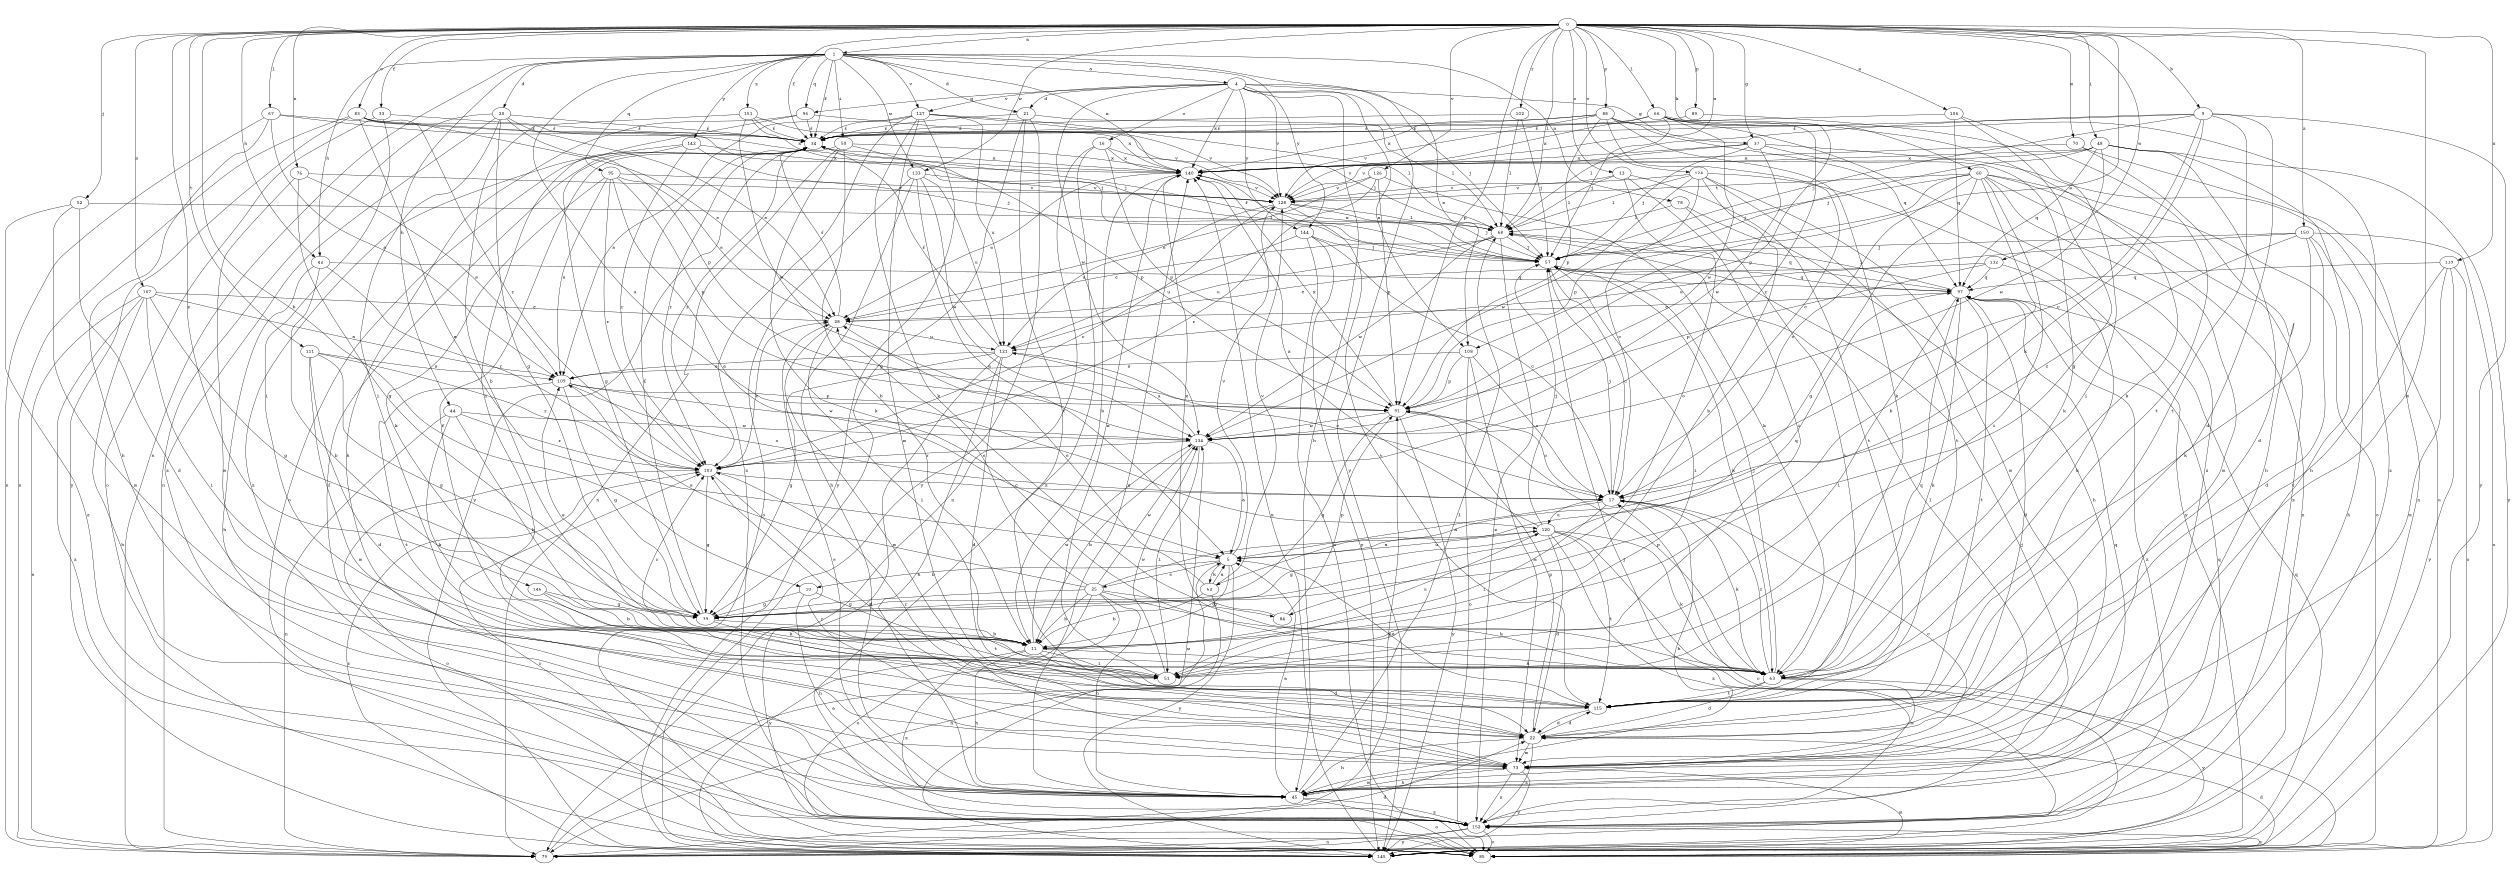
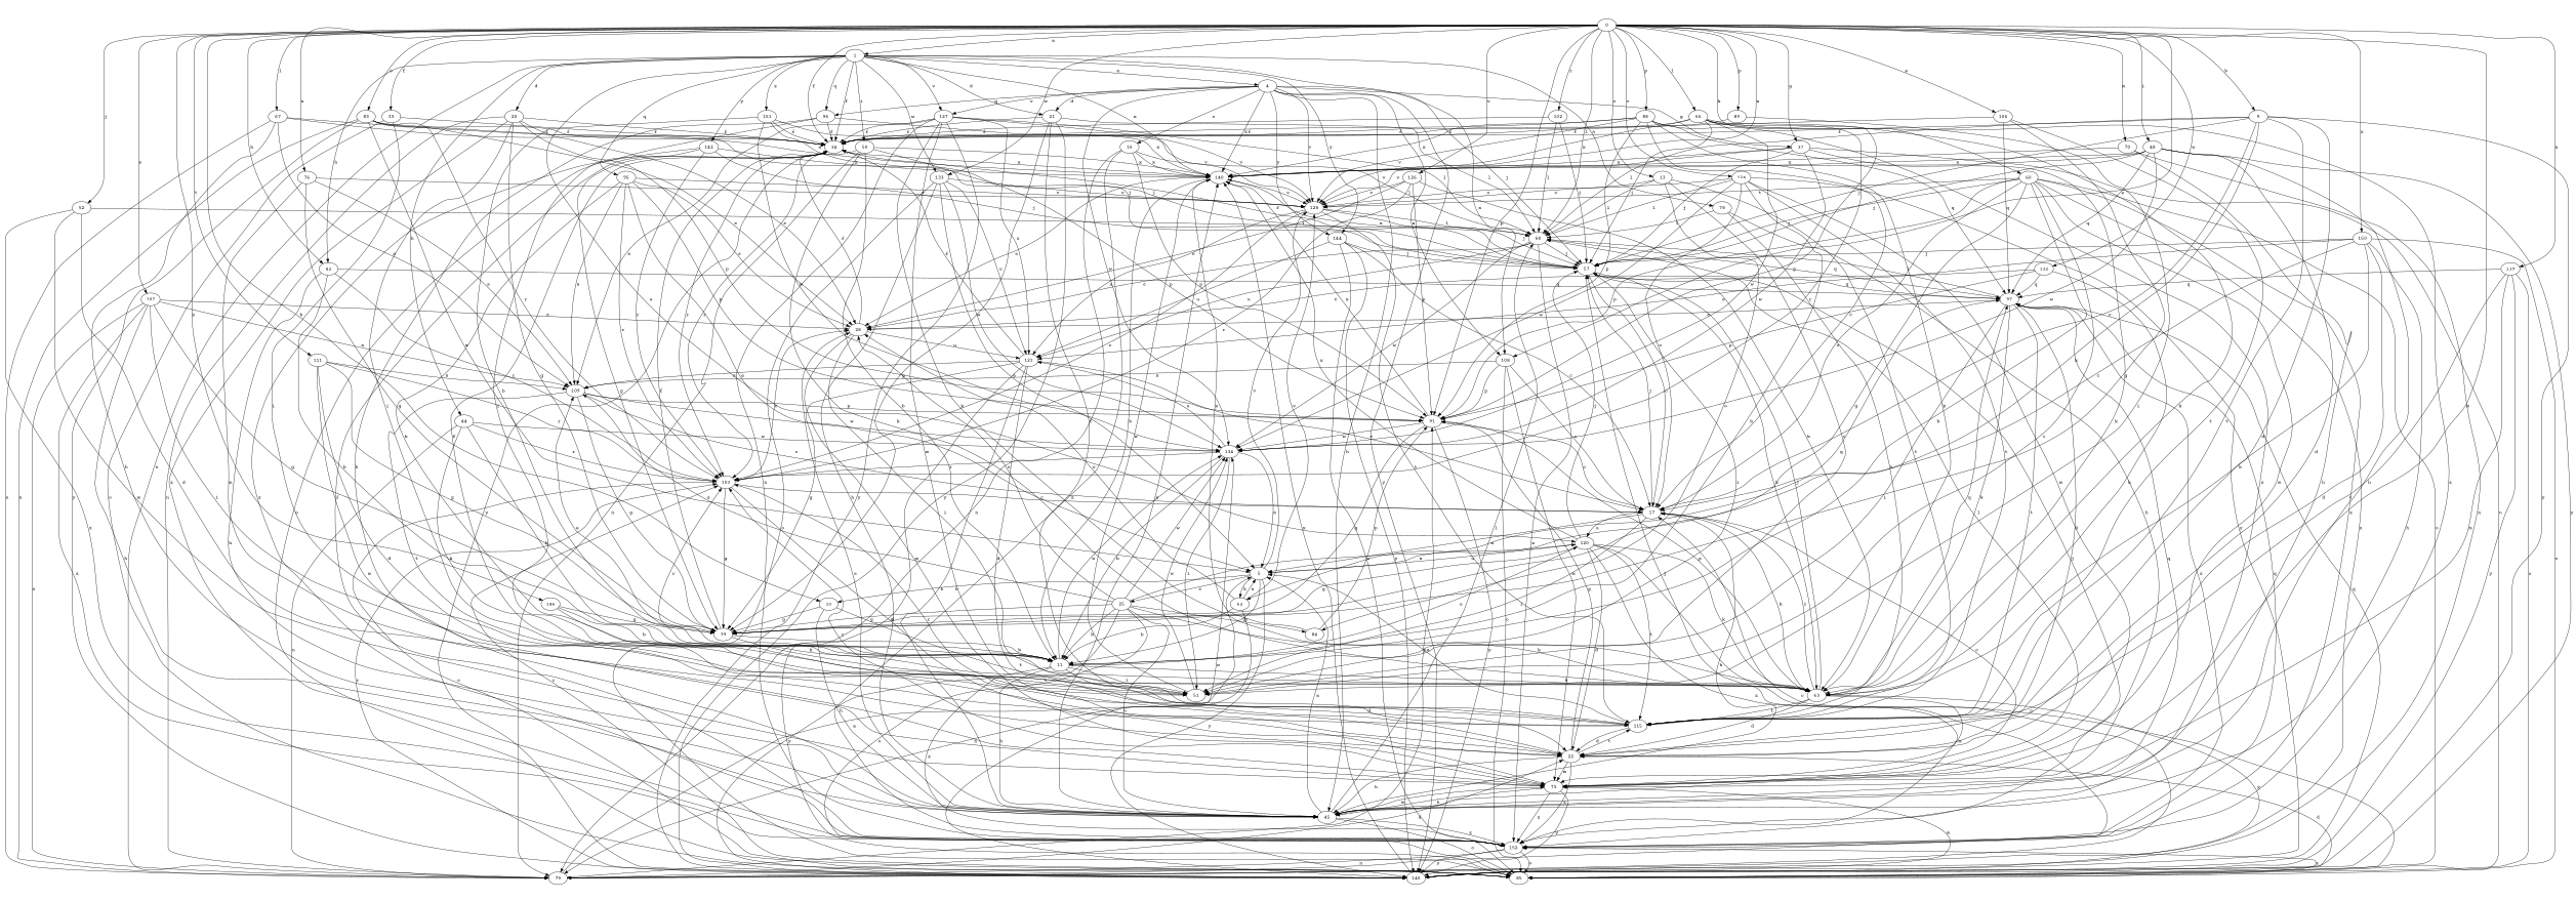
  strict digraph {
    fontname="Courier Prime"
    node [fontname="Courier Prime"]
    edge [fontname="Courier Prime"]
    0
    1
    9
    10
    13
    33
    34
    37
    42
    48
    52
    60
    66
    67
    68
    70
    73
    76
    83
    88
    89
    91
    102
    106
    107
    108
    111
    124
    126
    132
    133
    139
    140
    146
    150
    4
    20
    21
    44
    50
    78
    79
    95
    96
    120
    127
    142
    144
    151
    57
    145
    62
    17
    22
    115
    45
    39
    128
    51
    84
    85
    103
    134
    63
    11
    97
    152
    109
    28
    121
    5
    16
    25
    0 -> 1 [label=a]
    0 -> 9 [label=b]
    0 -> 10 [label=b]
    0 -> 13 [label=c]
    0 -> 33 [label=f]
    0 -> 34 [label=f]
    0 -> 37 [label=g]
    0 -> 42 [label=h]
    0 -> 48 [label=i]
    0 -> 52 [label=j]
    0 -> 60 [label=k]
    0 -> 66 [label=l]
    0 -> 67 [label=l]
    0 -> 68 [label=l]
    0 -> 70 [label=m]
    0 -> 73 [label=m]
    0 -> 76 [label=n]
    0 -> 83 [label=o]
    0 -> 88 [label=p]
    0 -> 89 [label=p]
    0 -> 91 [label=p]
    0 -> 102 [label=r]
    0 -> 106 [label=s]
    0 -> 107 [label=s]
    0 -> 108 [label=s]
    0 -> 111 [label=t]
    0 -> 124 [label=v]
    0 -> 126 [label=v]
    0 -> 132 [label=w]
    0 -> 133 [label=w]
    0 -> 139 [label=x]
    0 -> 140 [label=x]
    0 -> 146 [label=z]
    0 -> 150 [label=z]
    1 -> 34 [label=f]
    1 -> 42 [label=h]
    1 -> 108 [label=s]
    1 -> 133 [label=w]
    1 -> 140 [label=x]
    1 -> 4 [label=a]
    1 -> 20 [label=d]
    1 -> 21 [label=d]
    1 -> 44 [label=h]
    1 -> 50 [label=i]
    1 -> 78 [label=n]
    1 -> 79 [label=n]
    1 -> 95 [label=q]
    1 -> 96 [label=q]
    1 -> 120 [label=u]
    1 -> 127 [label=v]
    1 -> 142 [label=y]
    1 -> 144 [label=y]
    1 -> 151 [label=z]
    9 -> 34 [label=f]
    9 -> 68 [label=l]
    9 -> 57 [label=j]
    9 -> 145 [label=y]
    9 -> 62 [label=k]
    9 -> 17 [label=c]
    9 -> 22 [label=d]
    9 -> 115 [label=t]
    10 -> 115 [label=t]
    10 -> 45 [label=h]
    10 -> 39 [label=g]
    13 -> 68 [label=l]
    13 -> 115 [label=t]
    13 -> 128 [label=v]
    13 -> 51 [label=i]
    13 -> 84 [label=o]
    33 -> 34 [label=f]
    33 -> 51 [label=i]
    33 -> 85 [label=o]
    34 -> 140 [label=x]
    34 -> 145 [label=y]
    34 -> 85 [label=o]
    34 -> 103 [label=r]
    37 -> 140 [label=x]
    37 -> 57 [label=j]
    37 -> 128 [label=v]
    37 -> 85 [label=o]
    37 -> 134 [label=w]
    37 -> 63 [label=k]
    42 -> 45 [label=h]
    42 -> 103 [label=r]
    42 -> 11 [label=b]
    42 -> 97 [label=q]
    48 -> 140 [label=x]
    48 -> 57 [label=j]
    48 -> 145 [label=y]
    48 -> 22 [label=d]
    48 -> 45 [label=h]
    48 -> 128 [label=v]
    48 -> 134 [label=w]
    48 -> 97 [label=q]
    52 -> 68 [label=l]
    52 -> 73 [label=m]
    52 -> 22 [label=d]
    52 -> 152 [label=z]
    60 -> 73 [label=m]
    60 -> 91 [label=p]
    60 -> 79 [label=n]
    60 -> 57 [label=j]
    60 -> 17 [label=c]
    60 -> 39 [label=g]
    60 -> 128 [label=t]
    60 -> 51 [label=i]
    60 -> 85 [label=o]
    60 -> 11 [label=b]
    60 -> 152 [label=z]
    66 -> 34 [label=f]
    66 -> 91 [label=p]
    66 -> 140 [label=x]
    66 -> 57 [label=j]
    66 -> 103 [label=r]
    66 -> 134 [label=w]
    66 -> 63 [label=k]
    66 -> 152 [label=z]
    67 -> 34 [label=f]
    67 -> 140 [label=x]
    67 -> 79 [label=n]
    67 -> 45 [label=h]
    67 -> 109 [label=s]
    68 -> 57 [label=j]
    68 -> 134 [label=w]
    68 -> 97 [label=q]
    68 -> 152 [label=z]
    68 -> 28 [label=e]
    68 -> 121 [label=u]
    70 -> 140 [label=x]
    70 -> 79 [label=n]
    70 -> 45 [label=h]
    73 -> 68 [label=l]
    73 -> 145 [label=y]
    73 -> 17 [label=c]
    73 -> 45 [label=h]
    73 -> 103 [label=r]
    73 -> 152 [label=z]
    76 -> 73 [label=m]
    76 -> 39 [label=g]
    76 -> 128 [label=v]
    76 -> 109 [label=s]
    83 -> 34 [label=f]
    83 -> 79 [label=n]
    83 -> 57 [label=j]
    83 -> 145 [label=y]
    83 -> 103 [label=r]
    83 -> 28 [label=e]
    83 -> 5 [label=a]
    88 -> 34 [label=f]
    88 -> 91 [label=p]
    88 -> 140 [label=x]
    88 -> 17 [label=c]
    88 -> 128 [label=v]
    88 -> 63 [label=k]
    88 -> 97 [label=q]
    88 -> 152 [label=z]
    89 -> 34 [label=f]
    89 -> 51 [label=i]
    91 -> 140 [label=x]
    91 -> 145 [label=y]
    91 -> 17 [label=c]
    91 -> 39 [label=g]
    91 -> 134 [label=w]
    102 -> 34 [label=f]
    102 -> 68 [label=l]
    102 -> 57 [label=j]
    106 -> 34 [label=f]
    106 -> 115 [label=t]
    106 -> 39 [label=g]
    106 -> 97 [label=q]
    107 -> 79 [label=n]
    107 -> 45 [label=h]
    107 -> 39 [label=g]
    107 -> 51 [label=i]
    107 -> 152 [label=z]
    107 -> 109 [label=s]
    107 -> 28 [label=e]
    108 -> 73 [label=m]
    108 -> 91 [label=p]
    108 -> 17 [label=c]
    108 -> 85 [label=o]
    108 -> 109 [label=s]
    111 -> 73 [label=m]
    111 -> 22 [label=d]
    111 -> 39 [label=g]
    111 -> 103 [label=r]
    111 -> 109 [label=s]
    124 -> 68 [label=l]
    124 -> 73 [label=m]
    124 -> 145 [label=y]
    124 -> 17 [label=c]
    124 -> 115 [label=t]
    124 -> 128 [label=v]
    124 -> 134 [label=w]
    124 -> 11 [label=b]
    126 -> 91 [label=p]
    126 -> 128 [label=v]
    126 -> 103 [label=r]
    126 -> 63 [label=k]
    126 -> 28 [label=e]
    132 -> 91 [label=p]
    132 -> 63 [label=k]
    132 -> 97 [label=q]
    132 -> 28 [label=e]
    133 -> 45 [label=h]
    133 -> 128 [label=v]
    133 -> 85 [label=o]
    133 -> 134 [label=w]
    133 -> 121 [label=u]
    133 -> 5 [label=a]
    139 -> 73 [label=m]
    139 -> 145 [label=y]
    139 -> 115 [label=t]
    139 -> 85 [label=o]
    139 -> 97 [label=q]
    140 -> 128 [label=v]
    140 -> 11 [label=b]
    140 -> 28 [label=e]
    146 -> 39 [label=g]
    146 -> 63 [label=k]
    146 -> 11 [label=b]
    150 -> 57 [label=j]
    150 -> 17 [label=c]
    150 -> 22 [label=d]
    150 -> 45 [label=h]
    150 -> 85 [label=o]
    150 -> 63 [label=k]
    150 -> 121 [label=u]
    4 -> 37 [label=g]
    4 -> 108 [label=s]
    4 -> 140 [label=x]
    4 -> 21 [label=d]
    4 -> 96 [label=q]
    4 -> 127 [label=v]
    4 -> 144 [label=y]
    4 -> 57 [label=j]
    4 -> 145 [label=y]
    4 -> 45 [label=h]
    4 -> 128 [label=v]
    4 -> 134 [label=w]
    4 -> 16 [label=c]
    20 -> 34 [label=f]
    20 -> 91 [label=p]
    20 -> 79 [label=n]
    20 -> 39 [label=g]
    20 -> 51 [label=i]
    20 -> 152 [label=z]
    20 -> 28 [label=e]
    21 -> 34 [label=f]
    21 -> 68 [label=l]
    21 -> 145 [label=y]
    21 -> 115 [label=t]
    21 -> 39 [label=g]
    44 -> 79 [label=n]
    44 -> 103 [label=r]
    44 -> 134 [label=w]
    44 -> 63 [label=k]
    44 -> 11 [label=b]
    50 -> 91 [label=p]
    50 -> 140 [label=x]
    50 -> 79 [label=n]
    50 -> 103 [label=r]
    50 -> 63 [label=k]
    50 -> 11 [label=b]
    78 -> 68 [label=l]
    78 -> 115 [label=t]
    78 -> 45 [label=h]
    79 -> 91 [label=p]
    79 -> 57 [label=j]
    79 -> 17 [label=c]
    79 -> 22 [label=d]
    79 -> 5 [label=a]
    95 -> 91 [label=p]
    95 -> 128 [label=v]
    95 -> 103 [label=r]
    95 -> 63 [label=k]
    95 -> 109 [label=s]
    95 -> 28 [label=e]
    95 -> 5 [label=a]
    96 -> 34 [label=f]
    96 -> 45 [label=h]
    96 -> 128 [label=v]
    96 -> 51 [label=i]
    120 -> 140 [label=x]
    120 -> 57 [label=j]
    120 -> 22 [label=d]
    120 -> 115 [label=t]
    120 -> 39 [label=g]
    120 -> 85 [label=o]
    120 -> 63 [label=k]
    120 -> 152 [label=z]
    120 -> 5 [label=a]
    127 -> 34 [label=f]
    127 -> 68 [label=l]
    127 -> 73 [label=m]
    127 -> 145 [label=y]
    127 -> 128 [label=v]
    127 -> 63 [label=k]
    127 -> 152 [label=z]
    127 -> 109 [label=s]
    127 -> 121 [label=u]
    142 -> 140 [label=x]
    142 -> 57 [label=j]
    142 -> 39 [label=g]
    142 -> 103 [label=r]
    142 -> 152 [label=z]
    144 -> 57 [label=j]
    144 -> 145 [label=y]
    144 -> 17 [label=c]
    144 -> 85 [label=o]
    144 -> 121 [label=u]
    151 -> 34 [label=f]
    151 -> 140 [label=x]
    151 -> 57 [label=j]
    151 -> 134 [label=w]
    151 -> 11 [label=b]
    57 -> 34 [label=f]
    57 -> 140 [label=x]
    57 -> 17 [label=c]
    57 -> 51 [label=i]
    57 -> 63 [label=k]
    57 -> 97 [label=q]
    145 -> 73 [label=m]
    145 -> 140 [label=x]
    145 -> 103 [label=r]
    145 -> 134 [label=w]
    145 -> 97 [label=q]
    62 -> 79 [label=n]
    62 -> 128 [label=v]
    62 -> 11 [label=b]
    62 -> 28 [label=e]
    62 -> 5 [label=a]
    17 -> 120 [label=u]
    17 -> 57 [label=j]
    17 -> 45 [label=h]
    17 -> 51 [label=i]
    17 -> 63 [label=k]
    17 -> 5 [label=a]
    22 -> 73 [label=m]
    22 -> 91 [label=p]
-   22 -> 115 [label=d]
+   22 -> 115 [label=t]
    22 -> 45 [label=h]
    22 -> 103 [label=r]
    22 -> 152 [label=z]
    115 -> 34 [label=f]
    115 -> 22 [label=d]
    115 -> 5 [label=a]
    45 -> 68 [label=l]
    45 -> 73 [label=m]
    45 -> 140 [label=x]
    45 -> 85 [label=o]
    45 -> 97 [label=q]
    45 -> 152 [label=z]
    45 -> 28 [label=e]
    45 -> 5 [label=a]
    39 -> 34 [label=f]
    39 -> 115 [label=t]
    39 -> 11 [label=b]
    128 -> 68 [label=l]
    128 -> 57 [label=j]
    128 -> 115 [label=t]
    128 -> 103 [label=r]
    128 -> 121 [label=u]
    51 -> 140 [label=x]
    51 -> 134 [label=w]
    84 -> 91 [label=p]
    84 -> 140 [label=x]
    85 -> 22 [label=d]
    85 -> 103 [label=r]
    85 -> 152 [label=z]
    103 -> 17 [label=c]
    103 -> 22 [label=d]
    103 -> 39 [label=g]
    103 -> 85 [label=o]
    103 -> 28 [label=e]
    134 -> 51 [label=i]
    134 -> 103 [label=r]
    134 -> 11 [label=b]
    134 -> 121 [label=u]
    134 -> 5 [label=a]
    63 -> 73 [label=m]
    63 -> 91 [label=p]
    63 -> 57 [label=j]
    63 -> 145 [label=y]
    63 -> 17 [label=c]
    63 -> 22 [label=d]
    63 -> 115 [label=t]
    63 -> 97 [label=q]
    11 -> 120 [label=u]
    11 -> 22 [label=d]
    11 -> 45 [label=h]
    11 -> 51 [label=i]
    11 -> 103 [label=r]
    11 -> 134 [label=w]
    11 -> 63 [label=k]
    11 -> 152 [label=z]
    11 -> 109 [label=s]
    97 -> 68 [label=l]
    97 -> 22 [label=d]
    97 -> 115 [label=t]
    97 -> 51 [label=i]
    97 -> 63 [label=k]
    97 -> 152 [label=z]
    97 -> 28 [label=e]
    152 -> 34 [label=f]
    152 -> 79 [label=n]
    152 -> 57 [label=j]
    152 -> 145 [label=y]
    152 -> 85 [label=o]
    152 -> 97 [label=q]
    109 -> 91 [label=p]
    109 -> 17 [label=c]
    109 -> 115 [label=t]
    109 -> 39 [label=g]
    109 -> 134 [label=w]
    28 -> 34 [label=f]
    28 -> 73 [label=m]
    28 -> 51 [label=i]
    28 -> 121 [label=u]
    121 -> 34 [label=f]
    121 -> 17 [label=c]
    121 -> 22 [label=d]
    121 -> 45 [label=h]
    121 -> 39 [label=g]
    121 -> 85 [label=o]
    121 -> 109 [label=s]
    5 -> 10 [label=b]
    5 -> 120 [label=u]
    5 -> 145 [label=y]
    5 -> 62 [label=k]
    5 -> 128 [label=v]
    5 -> 11 [label=b]
    5 -> 25 [label=e]
    16 -> 68 [label=l]
    16 -> 91 [label=p]
    16 -> 140 [label=x]
    16 -> 79 [label=n]
    16 -> 152 [label=z]
    25 -> 145 [label=y]
    25 -> 45 [label=h]
    25 -> 39 [label=g]
    25 -> 84 [label=o]
    25 -> 85 [label=o]
    25 -> 134 [label=w]
    25 -> 63 [label=k]
    25 -> 11 [label=b]
    25 -> 97 [label=q]
    25 -> 109 [label=s]
    25 -> 28 [label=e]
  }
